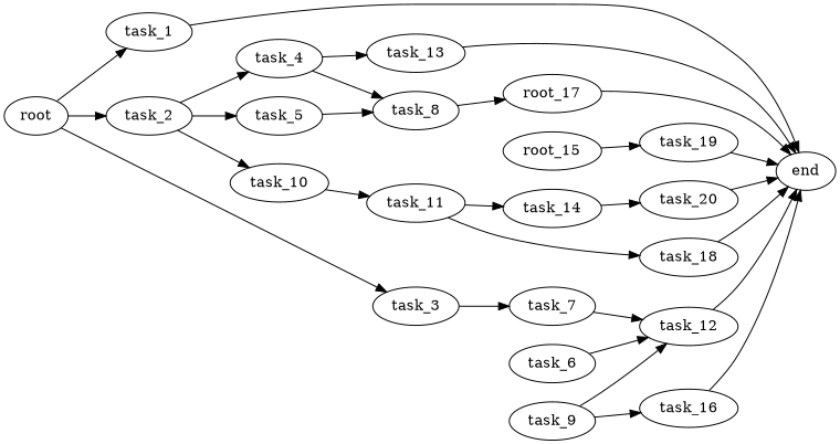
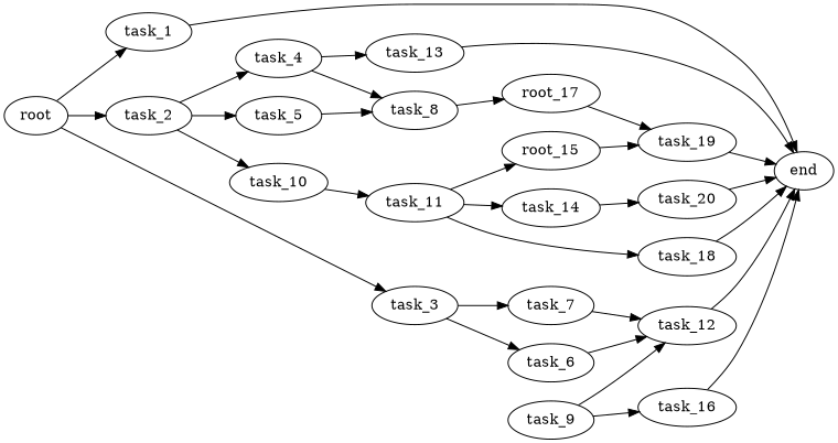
  digraph {
    rankdir=LR
    root
    task_1
    task_2
    task_3
    end
    task_4
    task_5
    task_10
    task_6
    task_7
    task_8
    task_13
    task_11
    task_12
    n15 [label=root_17]
    task_9
    task_16
    task_14
    n19 [label=root_15]
    task_18
    task_20
    task_19
    root -> task_1
    root -> task_2
    root -> task_3
    task_1 -> end
    task_2 -> task_4
    task_2 -> task_5
    task_2 -> task_10
+   task_3 -> task_6
    task_3 -> task_7
    task_4 -> task_8
    task_4 -> task_13
    task_5 -> task_8
    task_10 -> task_11
    task_6 -> task_12
    task_7 -> task_12
    task_8 -> n15
    task_13 -> end
    task_11 -> task_14
+   task_11 -> n19
    task_11 -> task_18
    task_12 -> end
-   n15 -> end
+   n15 -> task_19
    task_9 -> task_12
    task_9 -> task_16
    task_16 -> end
    task_14 -> task_20
    n19 -> task_19
    task_18 -> end
    task_20 -> end
    task_19 -> end
  }
